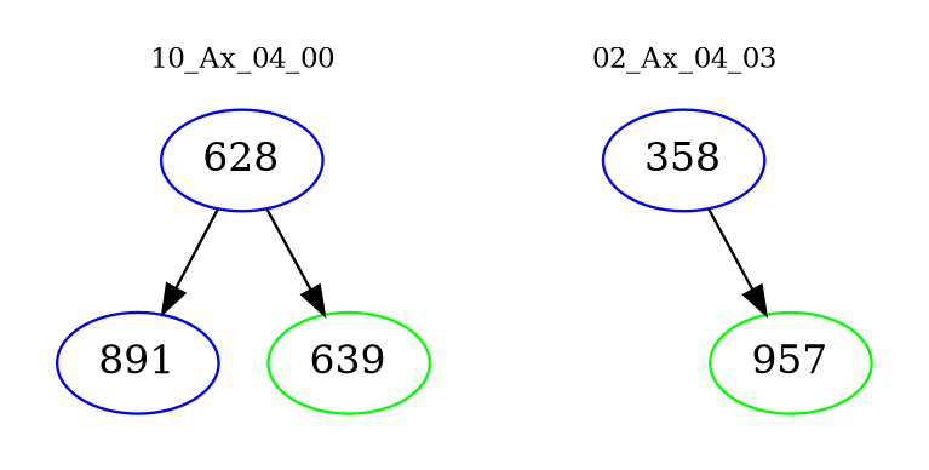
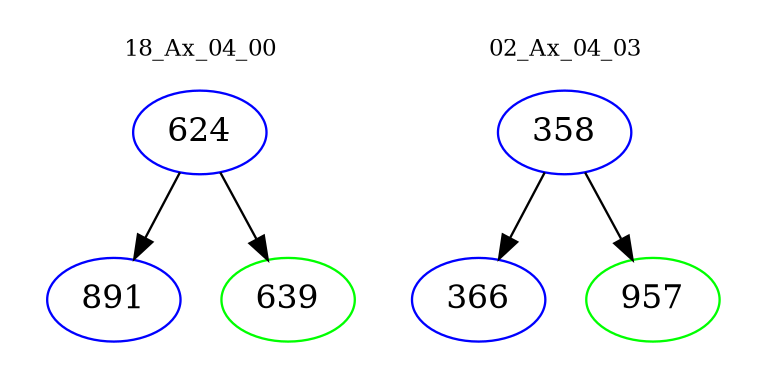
  digraph {
    fontname="DejaVu Serif"
    node [color=blue fontname="DejaVu Serif"]
    edge [color=black fontname="DejaVu Serif"]
-   n1 [label=628]
+   n1 [label=624]
    n2 [label=891]
    n3 [color=green label=639]
    n4 [label=358]
+   n5 [label=366]
    n6 [color=green label=957]
    subgraph cluster_1 {
      color=white
      fontsize=10
-     label="10_Ax_04_00"
+     label="18_Ax_04_00"
      n1
      n2
      n3
    }
    subgraph cluster_2 {
      color=white
      fontsize=10
      label="02_Ax_04_03"
      n4
+     n5
      n6
    }
    n1 -> n2
    n1 -> n3
+   n4 -> n5
    n4 -> n6
  }
